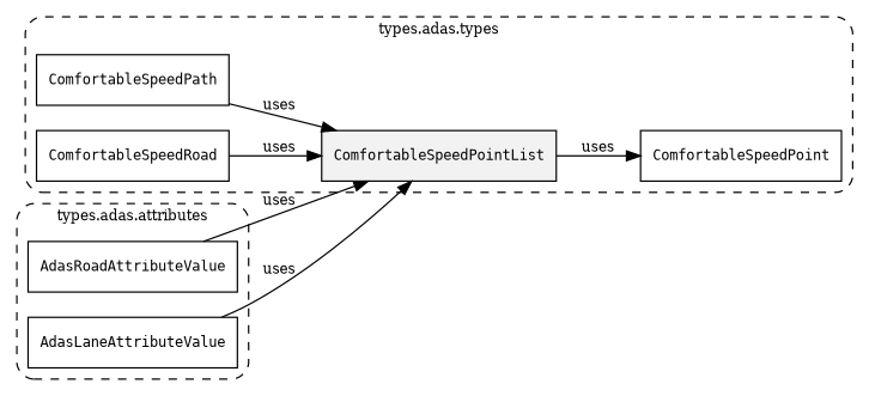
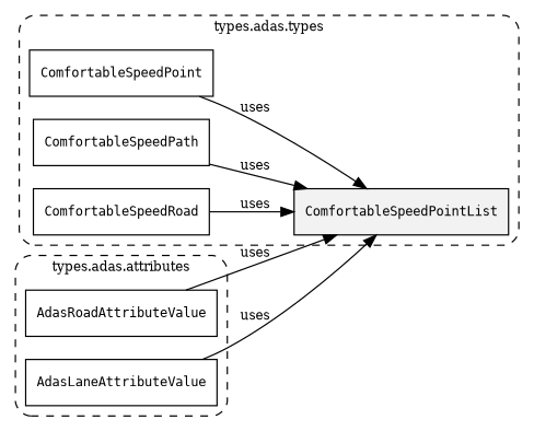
  digraph {
    fontsize=10
    rankdir=LR
    node [fontsize=10 shape=box]
    edge [fontsize=10]
    n1 [fillcolor="#0000000D" label=<<font face="monospace"><table align="center" border="0" cellspacing="0" cellpadding="0"><tr><td href="../../../content/packages/nds.adas.types.html#Structure-ComfortableSpeedPointList" title="Structure defined in nds.adas.types">ComfortableSpeedPointList</td></tr></table></font>> style=filled]
    n2 [label=<<font face="monospace"><table align="center" border="0" cellspacing="0" cellpadding="0"><tr><td href="../../../content/packages/nds.adas.types.html#Structure-ComfortableSpeedPoint" title="Structure defined in nds.adas.types">ComfortableSpeedPoint</td></tr></table></font>>]
    n3 [label=<<font face="monospace"><table align="center" border="0" cellspacing="0" cellpadding="0"><tr><td href="../../../content/packages/nds.adas.types.html#Structure-ComfortableSpeedPath" title="Structure defined in nds.adas.types">ComfortableSpeedPath</td></tr></table></font>>]
    n4 [label=<<font face="monospace"><table align="center" border="0" cellspacing="0" cellpadding="0"><tr><td href="../../../content/packages/nds.adas.types.html#Structure-ComfortableSpeedRoad" title="Structure defined in nds.adas.types">ComfortableSpeedRoad</td></tr></table></font>>]
    n5 [label=<<font face="monospace"><table align="center" border="0" cellspacing="0" cellpadding="0"><tr><td href="../../../content/packages/nds.adas.attributes.html#Choice-AdasRoadAttributeValue" title="Choice defined in nds.adas.attributes">AdasRoadAttributeValue</td></tr></table></font>>]
    n6 [label=<<font face="monospace"><table align="center" border="0" cellspacing="0" cellpadding="0"><tr><td href="../../../content/packages/nds.adas.attributes.html#Choice-AdasLaneAttributeValue" title="Choice defined in nds.adas.attributes">AdasLaneAttributeValue</td></tr></table></font>>]
    subgraph cluster_1 {
      label="types.adas.types"
      style="dashed, rounded"
      n1
      n2
      n3
      n4
    }
    subgraph cluster_2 {
      label="types.adas.attributes"
      style="dashed, rounded"
      n5
      n6
    }
-   n1 -> n2 [label=uses]
+   n2 -> n1 [label=uses]
    n3 -> n1 [label=uses]
    n4 -> n1 [label=uses]
    n5 -> n1 [label=uses]
    n6 -> n1 [label=uses]
  }
